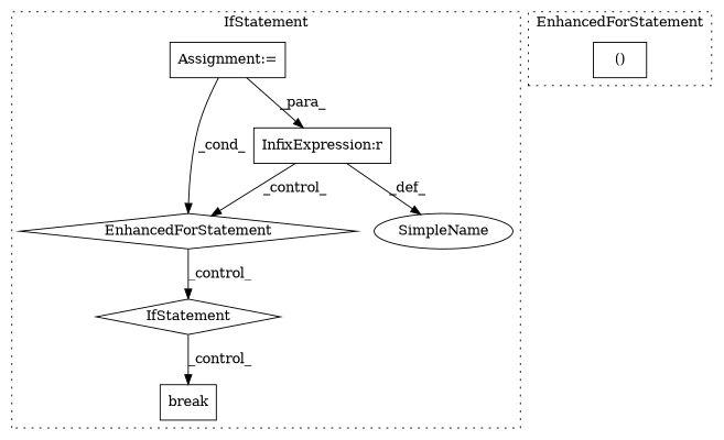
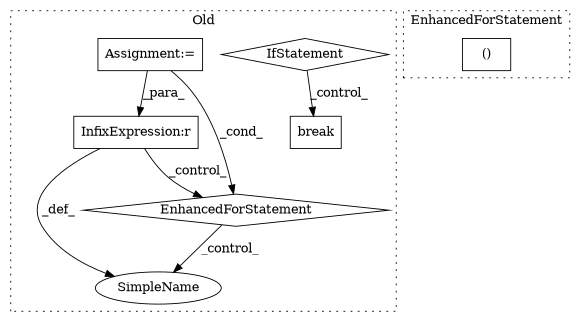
  digraph {
    fontname="DejaVu Serif"
    node [fontname="DejaVu Serif" l="57,2" s="1807,1884" shape=box]
    edge [fontname="DejaVu Serif"]
    n1 [a=10 l=6 label=break s=2077]
    n2 [a=25 l="4,2" label=IfStatement s="1989,2026" shape=diamond]
    n3 [a=42 label=SimpleName shape=ellipse l="" s=""]
    n4 [a=7 label="Assignment:="]
    n5 [a=70 label=EnhancedForStatement shape=diamond]
    n6 [a=27 l=4 label="InfixExpression:r" s=2006]
    n7 [a=106 l=37 label="()" s=1957]
    subgraph cluster_1 {
-     label=IfStatement
+     label=Old
      style=dotted
      n1
      n2
      n3
      n4
      n5
      n6
    }
    subgraph cluster_2 {
      label=EnhancedForStatement
      style=dotted
      n7
    }
    n2 -> n1 [label=_control_]
    n4 -> n5 [label=_cond_]
    n4 -> n6 [label=_para_]
-   n5 -> n2 [label=_control_]
+   n5 -> n3 [label=_control_]
    n6 -> n3 [label=_def_]
    n6 -> n5 [label=_control_]
  }
